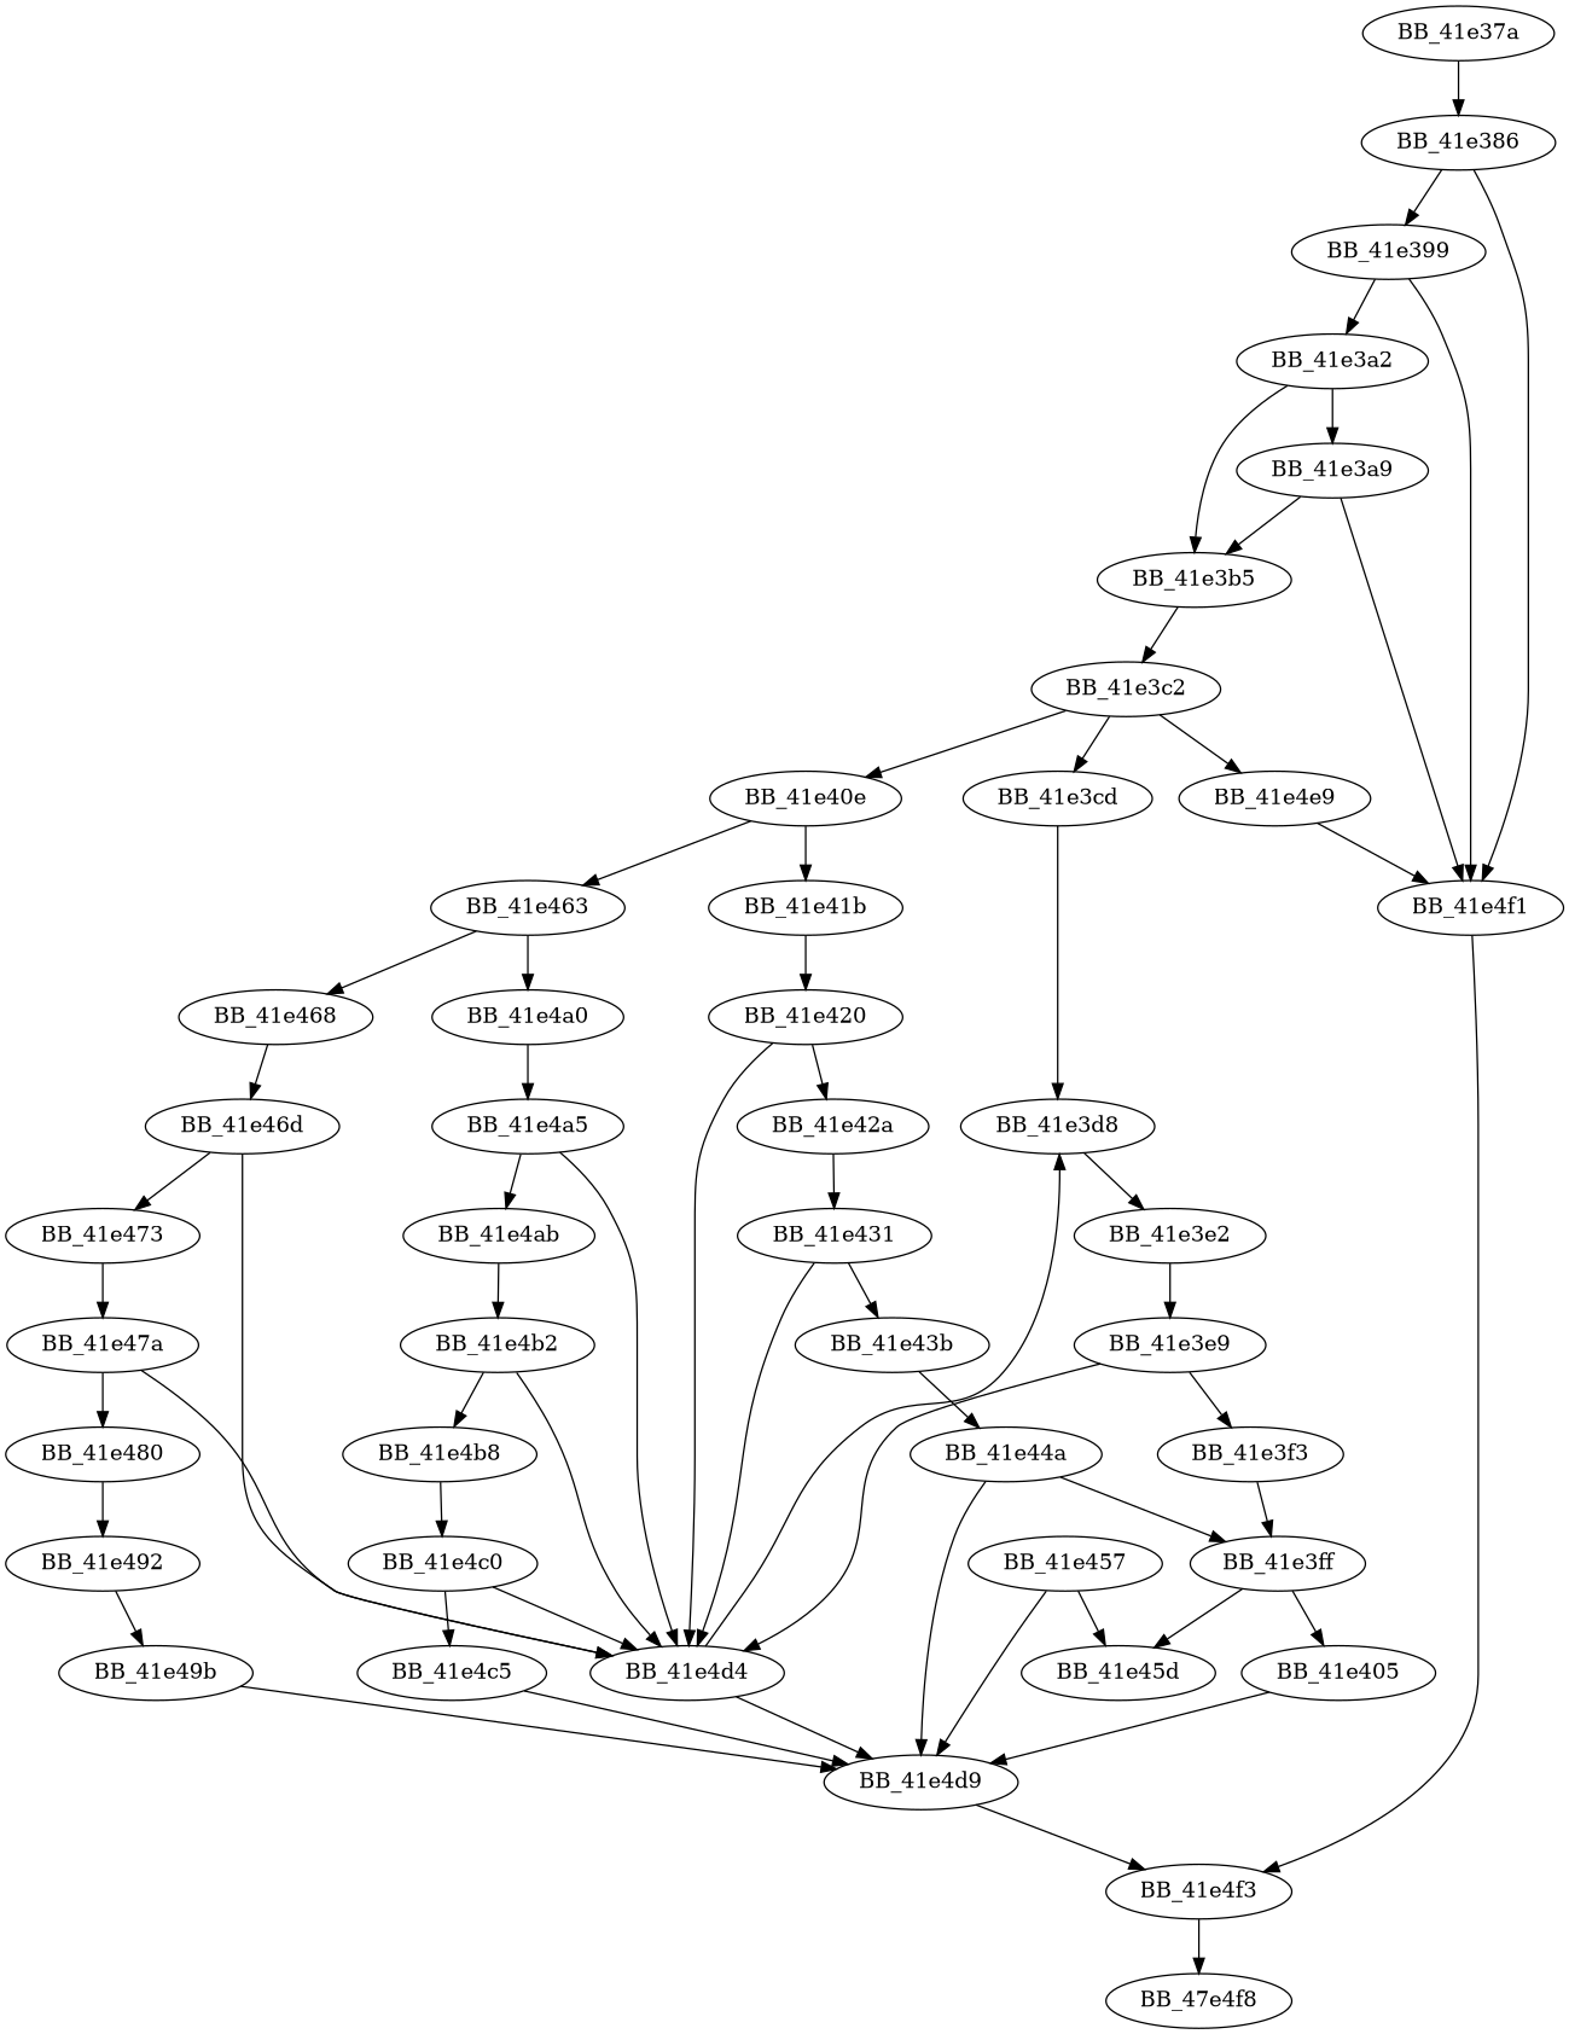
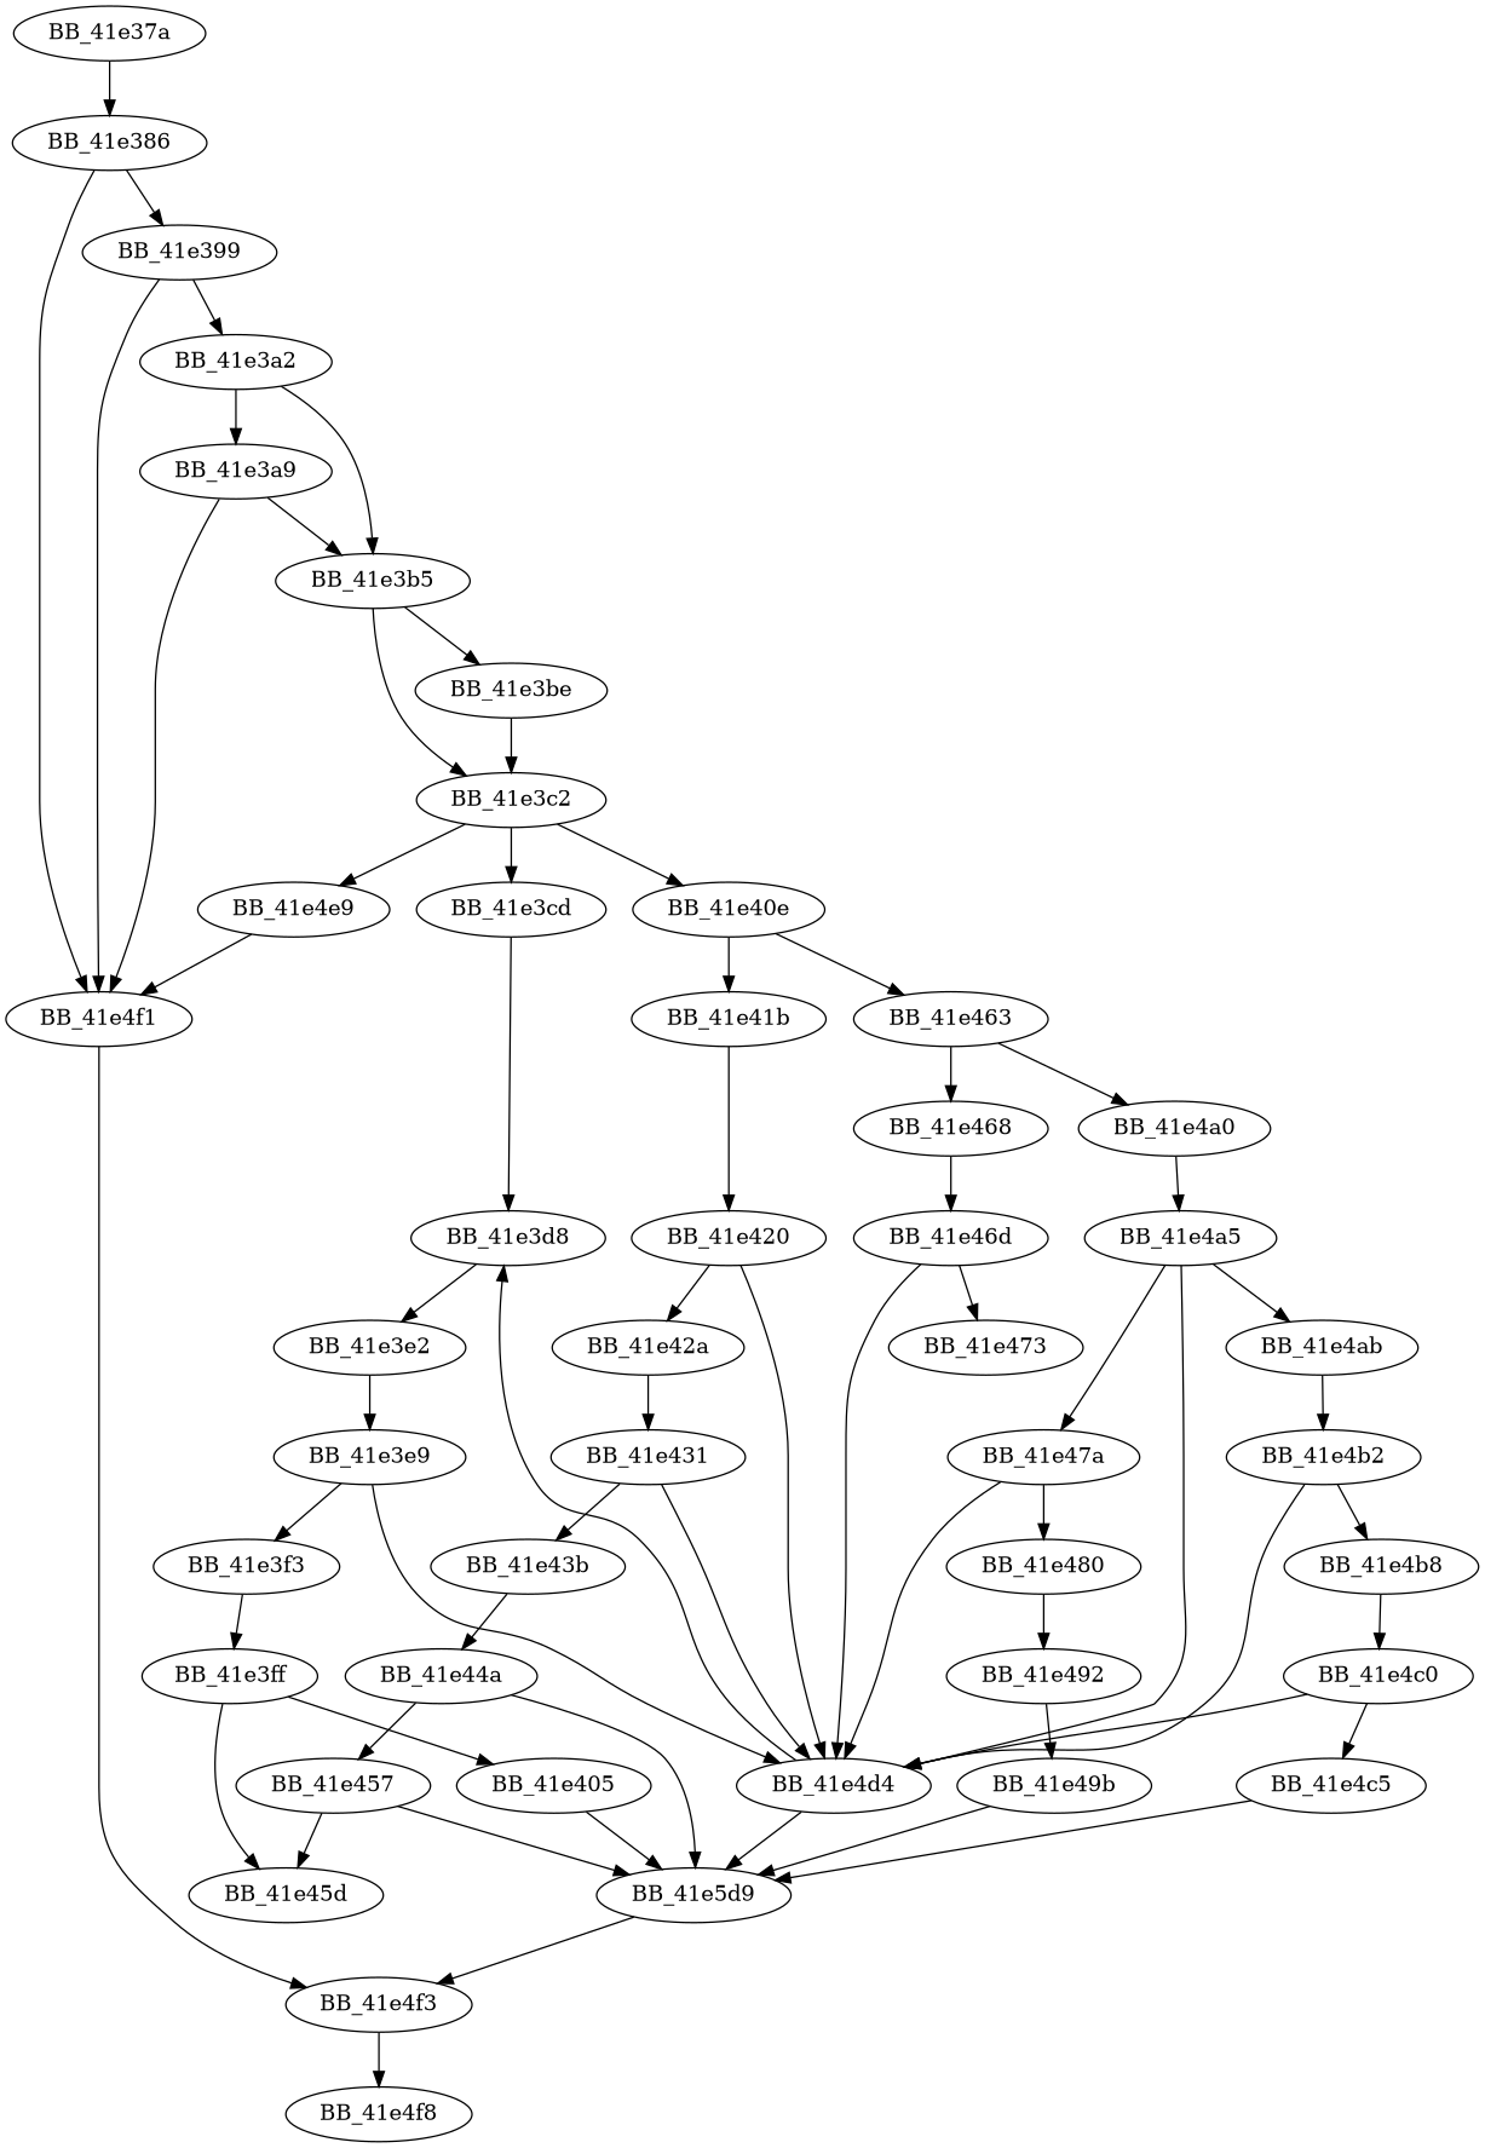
  digraph {
    BB_41e37a
    BB_41e386
    BB_41e399
    BB_41e4f1
    BB_41e3a2
    BB_41e4f3
    BB_41e3a9
    BB_41e3b5
-   BB_41e4f8 [label=BB_47e4f8]
+   BB_41e4f8
+   BB_41e3be
    BB_41e3c2
    BB_41e3cd
    BB_41e40e
    BB_41e4e9
    BB_41e3d8
    BB_41e41b
    BB_41e463
    BB_41e3e2
    BB_41e420
    BB_41e468
    BB_41e4a0
    BB_41e3e9
    BB_41e4d4
-   BB_41e4d9
+   BB_41e4d9 [label=BB_41e5d9]
    BB_41e3f3
    BB_41e3ff
    BB_41e405
    BB_41e45d
    BB_41e42a
    BB_41e46d
    BB_41e4a5
    BB_41e431
    BB_41e43b
    BB_41e44a
    BB_41e457
    BB_41e473
    BB_41e4ab
    BB_41e47a
    BB_41e480
    BB_41e492
    BB_41e49b
    BB_41e4b2
    BB_41e4b8
    BB_41e4c0
    BB_41e4c5
    BB_41e37a -> BB_41e386
    BB_41e386 -> BB_41e399
    BB_41e386 -> BB_41e4f1
    BB_41e399 -> BB_41e4f1
    BB_41e399 -> BB_41e3a2
    BB_41e4f1 -> BB_41e4f3
    BB_41e3a2 -> BB_41e3a9
    BB_41e3a2 -> BB_41e3b5
    BB_41e4f3 -> BB_41e4f8
    BB_41e3a9 -> BB_41e4f1
    BB_41e3a9 -> BB_41e3b5
+   BB_41e3b5 -> BB_41e3be
    BB_41e3b5 -> BB_41e3c2
+   BB_41e3be -> BB_41e3c2
    BB_41e3c2 -> BB_41e3cd
    BB_41e3c2 -> BB_41e40e
    BB_41e3c2 -> BB_41e4e9
    BB_41e3cd -> BB_41e3d8
    BB_41e40e -> BB_41e41b
    BB_41e40e -> BB_41e463
    BB_41e4e9 -> BB_41e4f1
    BB_41e3d8 -> BB_41e3e2
    BB_41e41b -> BB_41e420
    BB_41e463 -> BB_41e468
    BB_41e463 -> BB_41e4a0
    BB_41e3e2 -> BB_41e3e9
    BB_41e420 -> BB_41e4d4
    BB_41e420 -> BB_41e42a
    BB_41e468 -> BB_41e46d
    BB_41e4a0 -> BB_41e4a5
    BB_41e3e9 -> BB_41e4d4
    BB_41e3e9 -> BB_41e3f3
    BB_41e4d4 -> BB_41e3d8
    BB_41e4d4 -> BB_41e4d9
    BB_41e4d9 -> BB_41e4f3
    BB_41e3f3 -> BB_41e3ff
    BB_41e3ff -> BB_41e405
    BB_41e3ff -> BB_41e45d
    BB_41e405 -> BB_41e4d9
    BB_41e42a -> BB_41e431
    BB_41e46d -> BB_41e4d4
    BB_41e46d -> BB_41e473
    BB_41e4a5 -> BB_41e4d4
    BB_41e4a5 -> BB_41e4ab
    BB_41e431 -> BB_41e4d4
    BB_41e431 -> BB_41e43b
    BB_41e43b -> BB_41e44a
    BB_41e44a -> BB_41e4d9
-   BB_41e44a -> BB_41e3ff
+   BB_41e44a -> BB_41e457
    BB_41e457 -> BB_41e4d9
    BB_41e457 -> BB_41e45d
-   BB_41e473 -> BB_41e47a
+   BB_41e4a5 -> BB_41e47a
    BB_41e4ab -> BB_41e4b2
    BB_41e47a -> BB_41e4d4
    BB_41e47a -> BB_41e480
    BB_41e480 -> BB_41e492
    BB_41e492 -> BB_41e49b
    BB_41e49b -> BB_41e4d9
    BB_41e4b2 -> BB_41e4d4
    BB_41e4b2 -> BB_41e4b8
    BB_41e4b8 -> BB_41e4c0
    BB_41e4c0 -> BB_41e4d4
    BB_41e4c0 -> BB_41e4c5
    BB_41e4c5 -> BB_41e4d9
  }
